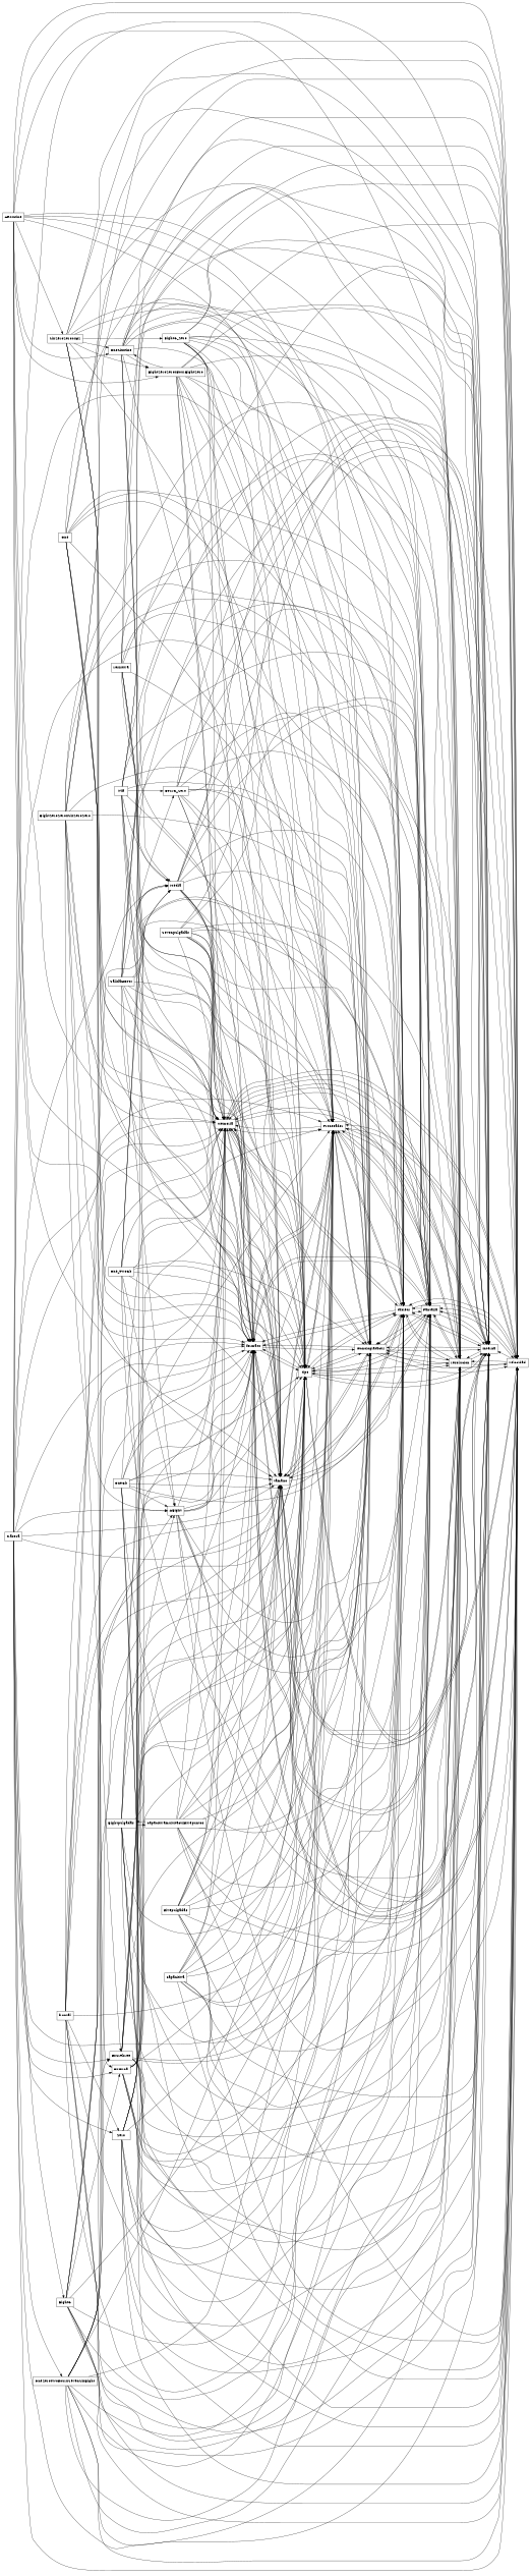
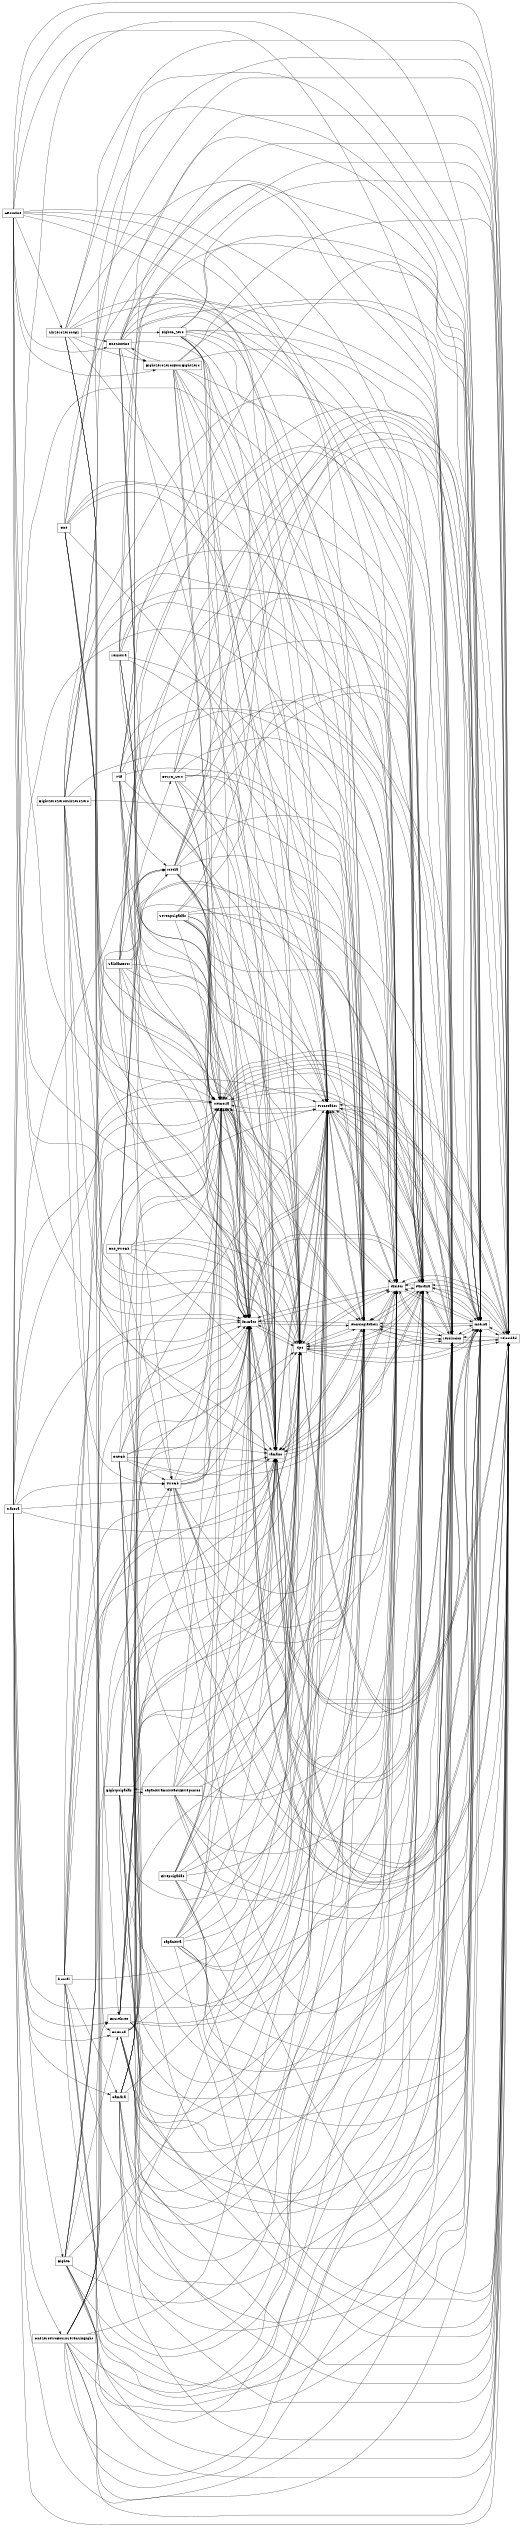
  digraph {
    rankdir=LR
    node [shape=box]
    edge [arrowhead=normal]
    n1 [label=Memoria]
    n2 [label=formato]
    n3 [label=velocidad]
    n4 [label=Interna]
    n5 [label=resolucion]
    n6 [label=Pantalla]
    n7 [label=tablets]
    n8 [label=tecnologiatactil]
    n9 [label=Procesador]
    n10 [label=tipo]
    n11 [label=tamano]
    n12 [label=Sevenpulgadas]
    n13 [label=resistiva]
    n14 [label=Eightpulgadas]
    n15 [label=capacitivamultitactilFivepuntos]
    n16 [label=SixZeroZeroMHz]
    n17 [label=OneSixNine]
    n18 [label=EightZeroZeroxFourEightZero]
    n19 [label=EightG_Zero]
    n20 [label=OneGb]
-   n21 [label=AEight]
+   n21 [label=TwoGb]
    n22 [label=SalidaHDMI]
    n23 [label=Media]
    n24 [label=FourG_Zero]
    n25 [label=Fivepulgadas]
    n26 [label=trasera]
-   n27 [label=Zero]
+   n27 [label=Camara]
    n28 [label=EightG]
    n29 [label=OneZeroTwoFourxSevenSixEight]
    n30 [label=Externa]
    n31 [label=FourThree]
    n32 [label=One]
    n33 [label=frontal]
    n34 [label=One_TwoGb]
    n35 [label=ARMNine]
    n36 [label=capacitiva]
    n37 [label=Wifi]
    n38 [label=EightZeroZeroxSixZeroZero]
    n1 -> n2
    n1 -> n3
    n1 -> n4
    n1 -> n5
    n1 -> n6
    n1 -> n7
    n1 -> n8
    n1 -> n9
    n1 -> n10
    n1 -> n11
    n2 -> n1
    n2 -> n3
    n2 -> n4
    n2 -> n5
    n2 -> n6
    n2 -> n7
    n2 -> n8
    n2 -> n9
    n2 -> n10
    n2 -> n11
    n3 -> n1
    n3 -> n2
    n3 -> n4
    n3 -> n5
    n3 -> n6
    n3 -> n7
    n3 -> n8
    n3 -> n9
    n3 -> n10
    n3 -> n11
    n4 -> n1
    n4 -> n2
+   n4 -> n3
    n4 -> n5
    n4 -> n6
    n4 -> n7
    n4 -> n8
    n4 -> n9
    n4 -> n10
    n4 -> n11
    n5 -> n1
    n5 -> n2
    n5 -> n3
    n5 -> n4
    n5 -> n6
    n5 -> n7
    n5 -> n8
    n5 -> n9
    n5 -> n10
    n5 -> n11
    n6 -> n1
    n6 -> n2
    n6 -> n3
    n6 -> n4
    n6 -> n5
    n6 -> n7
    n6 -> n8
    n6 -> n9
    n6 -> n10
    n6 -> n11
    n7 -> n1
    n7 -> n2
    n7 -> n3
    n7 -> n4
    n7 -> n5
    n7 -> n6
    n7 -> n8
    n7 -> n9
    n7 -> n10
    n7 -> n11
    n8 -> n1
    n8 -> n2
    n8 -> n3
    n8 -> n4
    n8 -> n5
    n8 -> n6
    n8 -> n7
    n8 -> n9
    n8 -> n10
    n8 -> n11
    n9 -> n1
    n9 -> n2
    n9 -> n3
    n9 -> n4
    n9 -> n5
    n9 -> n6
    n9 -> n7
    n9 -> n8
    n9 -> n10
    n9 -> n11
    n10 -> n1
    n10 -> n2
    n10 -> n3
    n10 -> n4
    n10 -> n5
    n10 -> n6
    n10 -> n7
    n10 -> n8
    n10 -> n9
    n10 -> n11
    n11 -> n1
    n11 -> n2
    n11 -> n3
    n11 -> n4
    n11 -> n5
    n11 -> n6
    n11 -> n7
    n11 -> n8
    n11 -> n9
    n11 -> n10
    n12 -> n1
    n12 -> n2
    n12 -> n3
    n12 -> n4
    n12 -> n5
    n12 -> n6
    n12 -> n7
    n12 -> n8
    n12 -> n9
    n12 -> n10
    n12 -> n11
    n13 -> n1
    n13 -> n2
    n13 -> n3
    n13 -> n4
    n13 -> n5
    n13 -> n6
    n13 -> n7
-   n13 -> n23
+   n13 -> n8
    n13 -> n9
    n13 -> n10
    n13 -> n11
    n14 -> n1
    n14 -> n2
    n14 -> n3
    n14 -> n4
    n14 -> n5
    n14 -> n6
    n14 -> n7
    n14 -> n8
    n14 -> n9
    n14 -> n10
    n14 -> n11
    n14 -> n15
    n15 -> n1
    n15 -> n2
    n15 -> n3
    n15 -> n4
    n15 -> n5
    n15 -> n6
    n15 -> n7
    n15 -> n8
    n15 -> n9
    n15 -> n10
    n15 -> n11
    n15 -> n14
    n16 -> n1
    n16 -> n2
    n16 -> n3
    n16 -> n4
    n16 -> n5
    n16 -> n6
    n16 -> n8
    n16 -> n9
    n16 -> n10
    n16 -> n11
    n16 -> n17
    n16 -> n18
    n16 -> n19
    n17 -> n1
    n17 -> n2
    n17 -> n3
    n17 -> n4
    n17 -> n5
    n17 -> n6
    n17 -> n7
    n17 -> n8
    n17 -> n9
    n17 -> n10
-   n17 -> n23
+   n17 -> n11
    n17 -> n18
    n18 -> n1
    n18 -> n2
    n18 -> n3
    n18 -> n4
    n18 -> n5
    n18 -> n6
    n18 -> n7
    n18 -> n8
    n18 -> n9
    n18 -> n10
    n18 -> n11
    n18 -> n17
    n19 -> n1
    n19 -> n2
    n19 -> n3
    n19 -> n4
    n19 -> n5
    n19 -> n6
    n19 -> n7
    n19 -> n8
    n19 -> n9
    n19 -> n10
    n19 -> n11
    n20 -> n1
    n20 -> n2
    n20 -> n3
    n20 -> n4
    n20 -> n5
    n20 -> n6
    n20 -> n7
    n20 -> n8
    n20 -> n9
    n20 -> n10
    n20 -> n11
    n20 -> n21
    n21 -> n1
    n21 -> n2
    n21 -> n3
    n21 -> n4
    n21 -> n5
    n21 -> n6
    n21 -> n7
    n21 -> n8
    n21 -> n9
    n21 -> n10
    n21 -> n11
    n22 -> n1
    n22 -> n2
    n22 -> n3
    n22 -> n4
    n22 -> n5
    n22 -> n7
    n22 -> n8
    n22 -> n9
    n22 -> n10
    n22 -> n11
    n22 -> n21
    n22 -> n23
    n22 -> n24
    n23 -> n1
    n23 -> n2
    n23 -> n3
    n23 -> n4
    n23 -> n5
    n23 -> n6
    n23 -> n7
    n23 -> n8
    n23 -> n9
    n23 -> n10
    n23 -> n11
    n24 -> n1
    n24 -> n2
    n24 -> n3
    n24 -> n4
    n24 -> n5
    n24 -> n6
    n24 -> n7
    n24 -> n8
    n24 -> n9
    n24 -> n10
    n24 -> n11
    n25 -> n1
    n25 -> n2
    n25 -> n3
    n25 -> n4
    n25 -> n5
    n25 -> n6
    n25 -> n7
    n25 -> n8
    n25 -> n9
    n25 -> n10
    n25 -> n11
    n26 -> n1
    n26 -> n2
    n26 -> n3
    n26 -> n4
    n26 -> n5
    n26 -> n6
    n26 -> n7
    n26 -> n8
    n26 -> n9
    n26 -> n10
    n26 -> n11
    n26 -> n21
    n26 -> n23
    n26 -> n27
    n26 -> n28
    n26 -> n29
    n26 -> n30
    n26 -> n31
    n27 -> n1
    n27 -> n2
    n27 -> n3
    n27 -> n4
    n27 -> n5
    n27 -> n6
    n27 -> n7
    n27 -> n8
    n27 -> n9
    n27 -> n10
    n27 -> n11
    n27 -> n23
    n28 -> n1
    n28 -> n2
    n28 -> n3
    n28 -> n4
    n28 -> n5
    n28 -> n6
    n28 -> n7
    n28 -> n8
    n28 -> n9
    n28 -> n10
    n28 -> n11
    n28 -> n30
    n29 -> n1
    n29 -> n2
    n29 -> n3
    n29 -> n4
    n29 -> n5
    n29 -> n6
    n29 -> n7
    n29 -> n8
    n29 -> n9
    n29 -> n10
    n29 -> n11
    n29 -> n21
    n29 -> n31
    n30 -> n1
    n30 -> n2
    n30 -> n3
    n30 -> n4
-   n30 -> n23
+   n30 -> n5
    n30 -> n6
    n30 -> n7
    n30 -> n8
    n30 -> n9
    n30 -> n10
    n30 -> n11
    n31 -> n1
    n31 -> n2
    n31 -> n3
    n31 -> n4
    n31 -> n5
    n31 -> n6
    n31 -> n7
    n31 -> n8
    n31 -> n9
    n31 -> n10
    n31 -> n11
    n31 -> n21
    n32 -> n1
    n32 -> n2
    n32 -> n3
    n32 -> n4
    n32 -> n5
    n32 -> n6
    n32 -> n7
    n32 -> n8
    n32 -> n9
    n32 -> n10
    n32 -> n11
    n32 -> n30
    n33 -> n1
    n33 -> n2
    n33 -> n3
    n33 -> n4
    n33 -> n5
    n33 -> n6
    n33 -> n7
    n33 -> n8
    n33 -> n9
    n33 -> n10
    n33 -> n11
    n33 -> n23
    n33 -> n27
    n34 -> n1
    n34 -> n2
    n34 -> n3
    n34 -> n4
    n34 -> n5
    n34 -> n6
    n34 -> n7
    n34 -> n8
    n34 -> n9
    n34 -> n10
    n34 -> n11
    n34 -> n21
    n35 -> n1
    n35 -> n2
    n35 -> n3
    n35 -> n4
    n35 -> n5
    n35 -> n6
    n35 -> n7
    n35 -> n8
    n35 -> n9
    n35 -> n10
    n35 -> n11
    n35 -> n16
    n35 -> n17
    n35 -> n18
    n36 -> n1
    n36 -> n2
    n36 -> n3
    n36 -> n4
    n36 -> n5
    n36 -> n6
    n36 -> n7
    n36 -> n8
    n36 -> n9
    n36 -> n10
    n36 -> n11
    n37 -> n1
    n37 -> n2
    n37 -> n3
    n37 -> n4
    n37 -> n5
    n37 -> n6
-   n37 -> n24
+   n37 -> n7
    n37 -> n8
    n37 -> n9
    n37 -> n10
    n37 -> n11
    n37 -> n23
    n38 -> n1
    n38 -> n2
    n38 -> n3
    n38 -> n4
    n38 -> n5
    n38 -> n6
    n38 -> n7
    n38 -> n8
    n38 -> n9
    n38 -> n10
    n38 -> n11
    n38 -> n21
    n38 -> n31
  }
